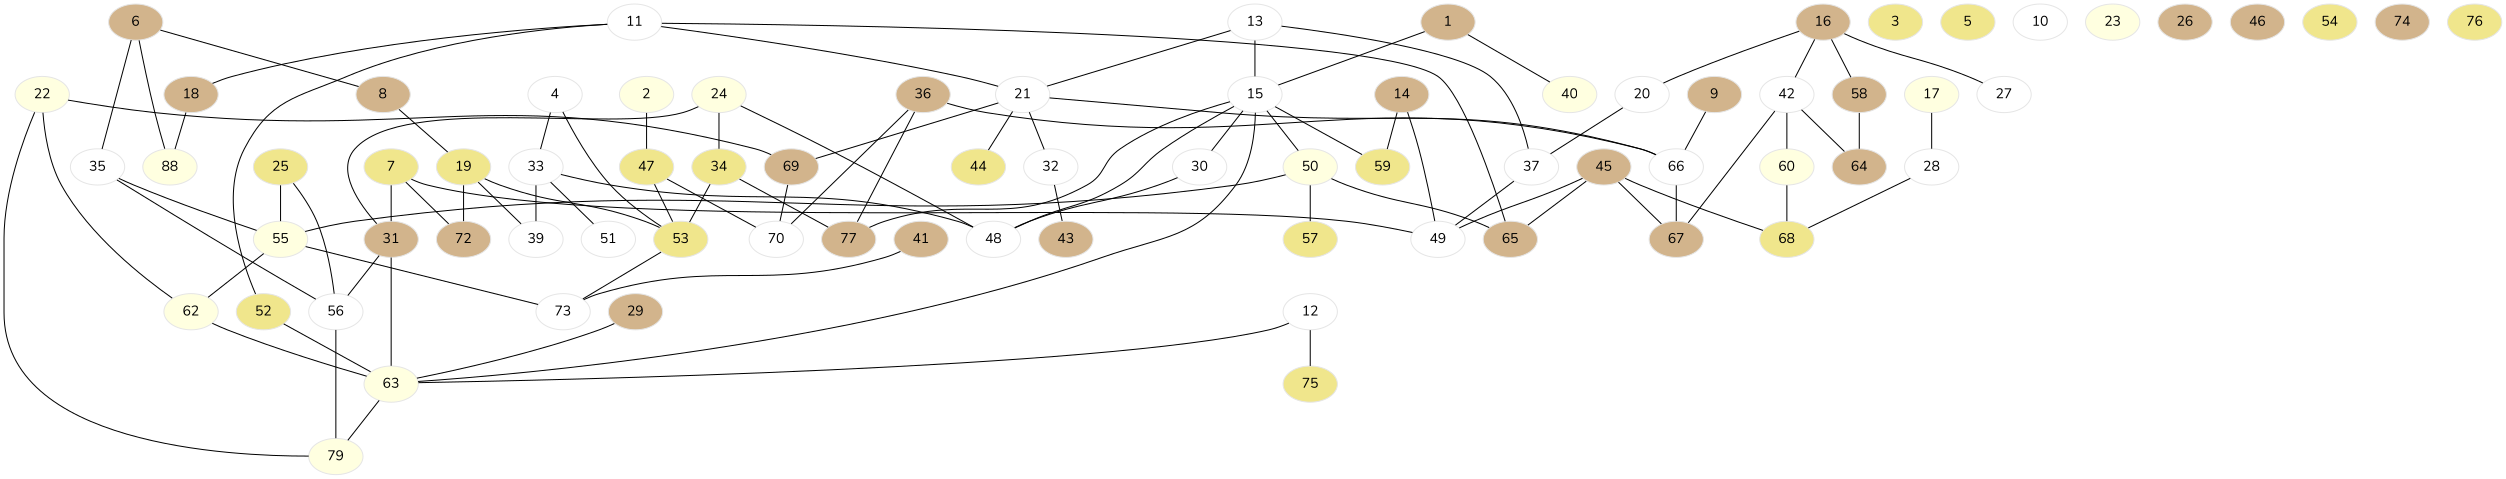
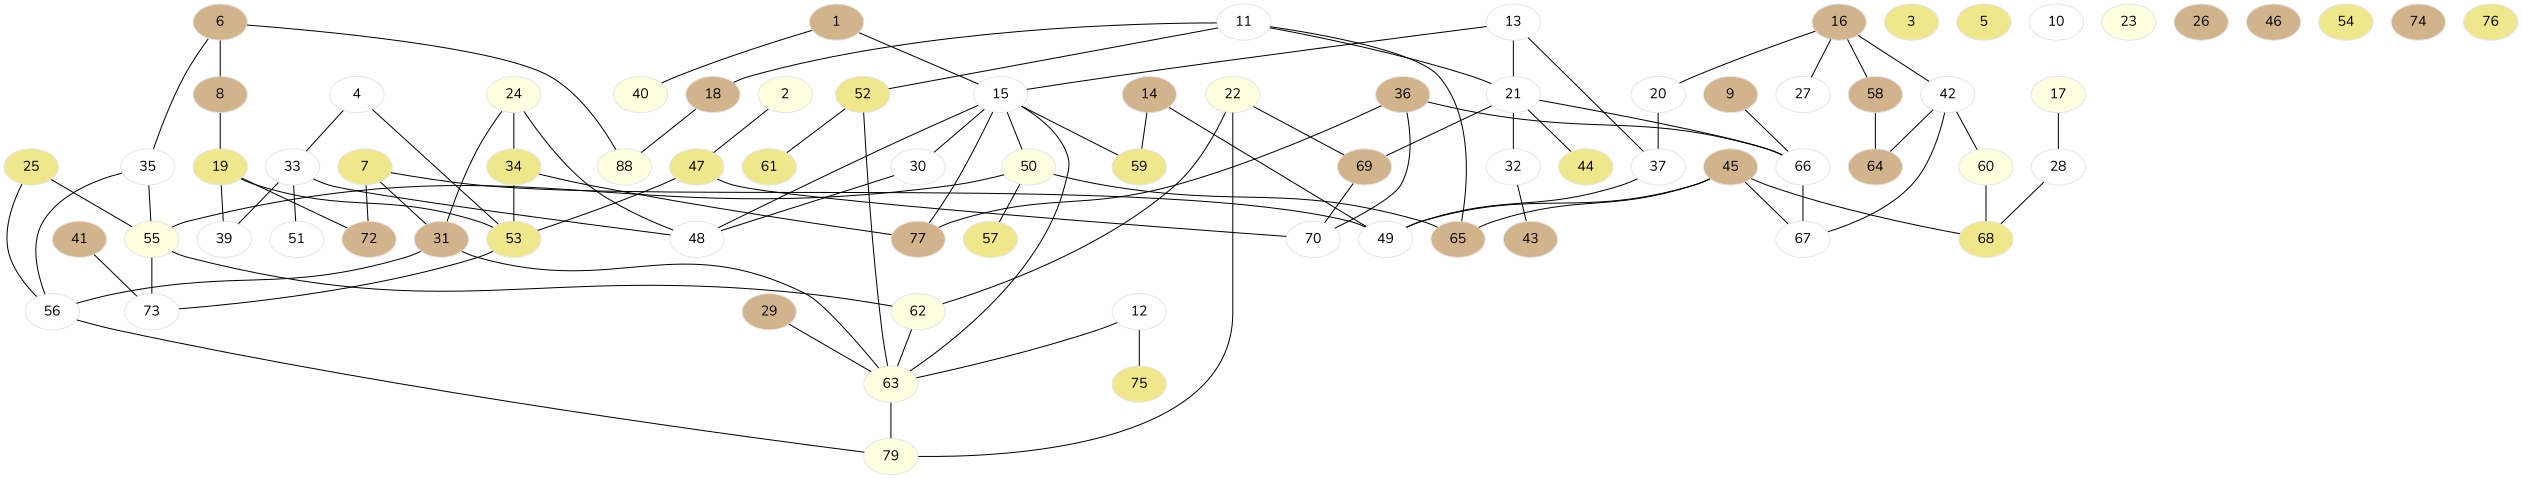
  graph {
    fontname=Nunito
    node [color=gray90 fillcolor=white fontname=Nunito style=filled]
    edge [fontname=Nunito]
    1 [fillcolor=tan]
    15
    40 [fillcolor=lightyellow]
    63 [fillcolor=lightyellow]
    59 [fillcolor=khaki]
    30
    48
    50 [fillcolor=lightyellow]
    77 [fillcolor=tan]
    2 [fillcolor=lightyellow]
    47 [fillcolor=khaki]
    53 [fillcolor=khaki]
    70
    3 [fillcolor=khaki]
    4
    33
    39
    51
    73
    5 [fillcolor=khaki]
    6 [fillcolor=tan]
    8 [fillcolor=tan]
    35
    n24 [fillcolor=lightyellow label=88]
    19 [fillcolor=khaki]
    55 [fillcolor=lightyellow]
    56
    7 [fillcolor=khaki]
    31 [fillcolor=tan]
    49
    72 [fillcolor=tan]
    9 [fillcolor=tan]
    66
    34 [fillcolor=khaki]
-   67 [fillcolor=tan]
+   67
    10
    18 [fillcolor=tan]
    11
    21
    52 [fillcolor=khaki]
    65 [fillcolor=tan]
    32
    44 [fillcolor=khaki]
    69 [fillcolor=tan]
+   61 [fillcolor=khaki]
    12
    75 [fillcolor=khaki]
    n48 [fillcolor=lightyellow label=79]
    13
    37
    14 [fillcolor=tan]
    57 [fillcolor=khaki]
    62 [fillcolor=lightyellow]
    16 [fillcolor=tan]
    20
    27
    42
    58 [fillcolor=tan]
    60 [fillcolor=lightyellow]
    64 [fillcolor=tan]
    17 [fillcolor=lightyellow]
    28
    68 [fillcolor=khaki]
    43 [fillcolor=tan]
    22 [fillcolor=lightyellow]
    23 [fillcolor=lightyellow]
    24 [fillcolor=lightyellow]
    25 [fillcolor=khaki]
    26 [fillcolor=tan]
    29 [fillcolor=tan]
    36 [fillcolor=tan]
    41 [fillcolor=tan]
    45 [fillcolor=tan]
    46 [fillcolor=tan]
    54 [fillcolor=khaki]
    74 [fillcolor=tan]
    76 [fillcolor=khaki]
    1 -- 15
    1 -- 40
    15 -- 63
    15 -- 59
    15 -- 30
    15 -- 48
    15 -- 50
    15 -- 77
    63 -- n48
    30 -- 48
    50 -- 55
    50 -- 65
    50 -- 57
    2 -- 47
    47 -- 53
    47 -- 70
    53 -- 73
    4 -- 53
    4 -- 33
    33 -- 48
    33 -- 39
    33 -- 51
    6 -- 8
    6 -- 35
    6 -- n24
    8 -- 19
    35 -- 55
    35 -- 56
    19 -- 53
    19 -- 39
    19 -- 72
    55 -- 73
    55 -- 62
    56 -- n48
    7 -- 31
    7 -- 49
    7 -- 72
    31 -- 63
    31 -- 56
    9 -- 66
    66 -- 67
    34 -- 77
    34 -- 53
    18 -- n24
    11 -- 18
    11 -- 21
    11 -- 52
    11 -- 65
    21 -- 66
    21 -- 32
    21 -- 44
    21 -- 69
    52 -- 63
+   52 -- 61
    32 -- 43
    69 -- 70
    12 -- 63
    12 -- 75
    13 -- 15
    13 -- 21
    13 -- 37
    37 -- 49
    14 -- 59
    14 -- 49
    62 -- 63
    16 -- 20
    16 -- 27
    16 -- 42
    16 -- 58
    20 -- 37
    42 -- 67
    42 -- 60
    42 -- 64
    58 -- 64
    60 -- 68
    17 -- 28
    28 -- 68
    22 -- 69
    22 -- n48
    22 -- 62
    24 -- 48
    24 -- 31
    24 -- 34
    25 -- 55
    25 -- 56
    29 -- 63
    36 -- 77
    36 -- 70
    36 -- 66
    41 -- 73
    45 -- 49
    45 -- 67
    45 -- 65
    45 -- 68
  }
